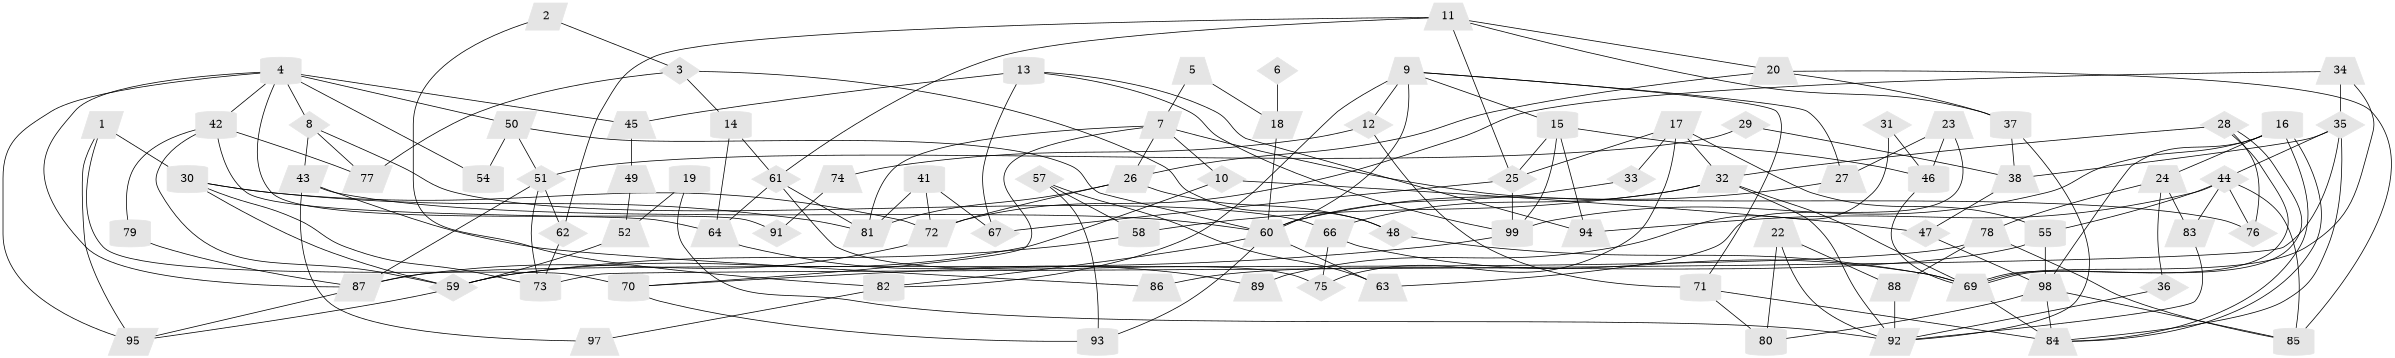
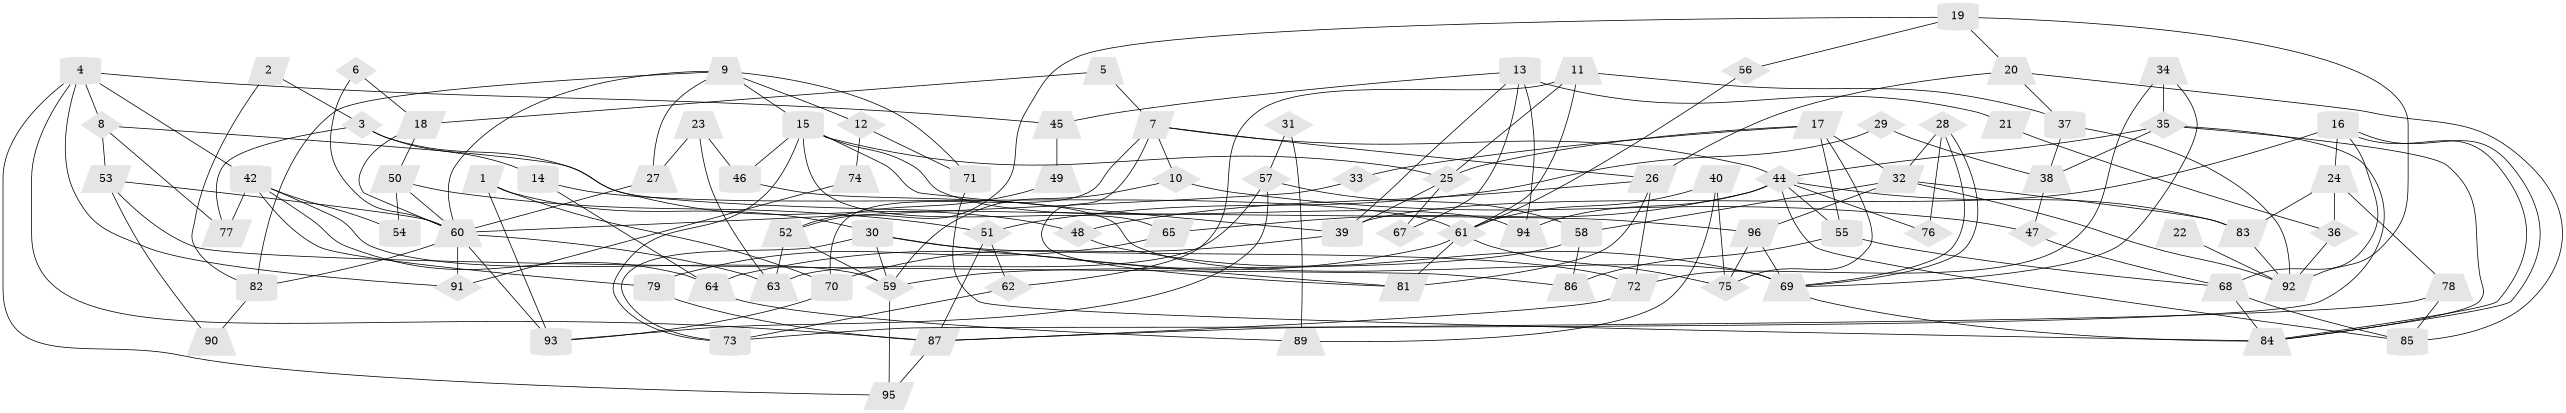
  graph {
    node [color=gray90 shape=diamond style=filled]
    1 [shape=parallelogram]
    30 [shape=cylinder]
    70 [shape=cylinder]
    93 [shape=cylinder]
    59
    81 [shape=parallelogram]
    73 [shape=cylinder]
    72 [shape=parallelogram]
    2 [shape=parallelogram]
    3
    82 [shape=cylinder]
    14 [shape=cylinder]
    48
    77 [shape=parallelogram]
-   90 [shape=trapezium label=97]
+   90 [shape=trapezium]
    61
    64 [shape=trapezium]
    69 [shape=trapezium]
    4 [shape=cylinder]
    8
    42 [shape=cylinder]
    45 [shape=trapezium]
    87 [shape=parallelogram]
    91
    95 [shape=parallelogram]
-   43 [shape=parallelogram]
-   66 [shape=parallelogram]
+   43 [shape=parallelogram label=53]
+   66 [shape=parallelogram label=96]
    54 [shape=cylinder]
    79 [shape=cylinder]
    49 [shape=trapezium]
    5 [shape=trapezium]
    7 [shape=parallelogram]
    18 [shape=parallelogram]
    10
    26 [shape=parallelogram]
    76
    60 [shape=trapezium]
    50 [shape=parallelogram]
    6
    63 [shape=trapezium]
    47
    86 [shape=trapezium]
    75
    9 [shape=trapezium]
    12
    15 [shape=cylinder]
    27 [shape=trapezium]
    71 [shape=cylinder]
    74 [shape=trapezium]
    25
-   39 [shape=cylinder label=99]
+   39 [shape=cylinder]
    94 [shape=trapezium]
    46 [shape=cylinder]
+   65 [shape=parallelogram]
    84 [shape=trapezium]
-   80 [shape=cylinder]
-   68 [shape=trapezium label=98]
+   68 [shape=trapezium]
    11 [shape=trapezium]
    37 [shape=cylinder]
    62
    67
    92 [shape=parallelogram]
    38 [shape=trapezium]
    13 [shape=cylinder]
+   21 [shape=parallelogram]
    36
    89 [shape=trapezium]
    16 [shape=cylinder]
    24 [shape=trapezium]
    78 [shape=trapezium]
    83 [shape=parallelogram]
    85 [shape=cylinder]
    17 [shape=parallelogram]
    32 [shape=parallelogram]
    33
    55 [shape=cylinder]
    58 [shape=cylinder]
    51
    19 [shape=cylinder]
    20 [shape=trapezium]
    52 [shape=trapezium]
+   56
    22 [shape=trapezium]
-   88 [shape=parallelogram]
    23 [shape=trapezium]
    28
    29
    31
    57
    34 [shape=trapezium]
    35
    44
-   41 [shape=cylinder]
+   40 [shape=parallelogram]
    1 -- 30
    1 -- 70
-   1 -- 95
+   1 -- 93
    30 -- 59
    30 -- 81
    30 -- 73
    30 -- 72
    70 -- 93
    59 -- 95
    72 -- 87
    2 -- 3
    2 -- 82
    3 -- 14
    3 -- 48
    3 -- 77
    82 -- 90
    14 -- 61
    14 -- 64
    48 -- 69
    61 -- 81
    61 -- 64
    61 -- 75
    64 -- 89
    69 -- 84
    4 -- 8
    4 -- 42
    4 -- 45
    4 -- 87
    4 -- 91
    4 -- 95
    8 -- 77
    8 -- 43
    8 -- 66
    42 -- 59
    42 -- 77
    42 -- 64
-   4 -- 54
+   42 -- 54
    42 -- 79
    45 -- 49
    87 -- 95
    43 -- 90
    43 -- 60
    43 -- 86
    66 -- 69
    66 -- 75
    79 -- 87
    49 -- 52
    5 -- 7
    5 -- 18
    7 -- 70
    7 -- 81
    7 -- 10
    7 -- 26
-   7 -- 76
+   7 -- 44
    18 -- 60
-   4 -- 50
+   18 -- 50
    10 -- 59
    10 -- 47
    26 -- 81
    26 -- 72
    26 -- 48
    60 -- 93
    60 -- 82
+   60 -- 91
    60 -- 63
    50 -- 54
    50 -- 60
    50 -- 51
    6 -- 18
+   6 -- 60
    47 -- 68
    9 -- 82
    9 -- 60
    9 -- 12
    9 -- 15
    9 -- 27
    9 -- 71
    12 -- 71
    12 -- 74
-   51 -- 73
+   15 -- 73
    15 -- 25
    15 -- 39
    15 -- 94
    15 -- 46
+   15 -- 65
    27 -- 60
    71 -- 84
-   71 -- 80
    74 -- 91
    25 -- 39
    25 -- 67
    39 -- 70
    46 -- 69
+   65 -- 79
    68 -- 84
-   68 -- 80
    68 -- 85
    11 -- 61
    11 -- 25
    11 -- 37
    11 -- 62
    37 -- 92
    37 -- 38
    62 -- 73
    38 -- 47
    13 -- 45
    13 -- 39
    13 -- 94
    13 -- 67
+   13 -- 21
+   21 -- 36
    36 -- 92
    16 -- 39
    16 -- 84
    16 -- 84
    16 -- 68
    16 -- 24
    24 -- 36
    24 -- 78
    24 -- 83
    78 -- 87
    78 -- 85
-   78 -- 88
    83 -- 92
    17 -- 75
    17 -- 25
    17 -- 32
    17 -- 33
    17 -- 55
    32 -- 66
    32 -- 92
-   32 -- 69
+   32 -- 83
    32 -- 58
    33 -- 60
    55 -- 86
    55 -- 68
    58 -- 59
+   58 -- 86
    51 -- 87
    51 -- 62
    19 -- 92
-   11 -- 20
+   19 -- 20
    19 -- 52
+   19 -- 56
    20 -- 26
    20 -- 37
    20 -- 85
    52 -- 59
-   22 -- 80
+   52 -- 63
+   56 -- 61
    22 -- 92
-   22 -- 88
-   88 -- 92
    23 -- 63
    23 -- 27
    23 -- 46
    28 -- 69
    28 -- 69
    28 -- 76
    28 -- 32
    29 -- 38
    29 -- 51
    31 -- 89
-   31 -- 46
+   31 -- 57
    57 -- 93
    57 -- 63
    57 -- 58
    34 -- 72
    34 -- 69
    34 -- 35
    35 -- 73
    35 -- 84
    35 -- 38
    35 -- 44
    44 -- 76
    44 -- 94
+   44 -- 65
    44 -- 83
    44 -- 85
    44 -- 55
-   41 -- 81
-   41 -- 72
-   41 -- 67
+   40 -- 61
+   40 -- 75
+   40 -- 89
  }
